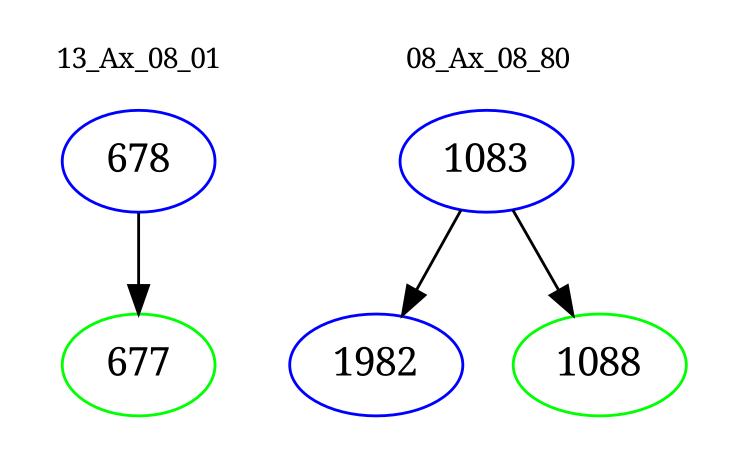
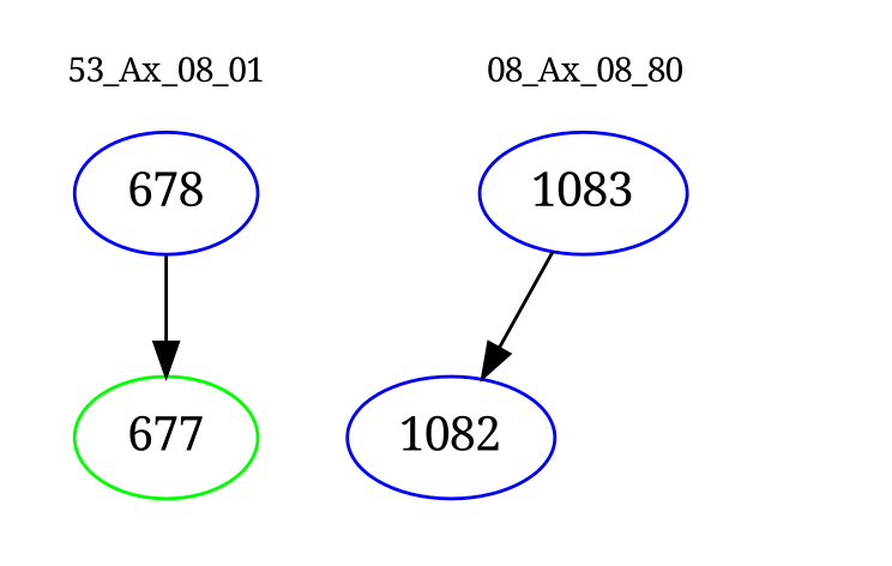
  digraph {
    fontname="Noto Serif"
    node [color=blue fontname="Noto Serif"]
    edge [color=black fontname="Noto Serif"]
    n1 [label=678]
    n2 [color=green label=677]
    n3 [label=1083]
-   n4 [label=1982]
-   n5 [color=green label=1088]
+   n4 [label=1082]
    subgraph cluster_1 {
      color=white
      fontsize=10
-     label="13_Ax_08_01"
+     label="53_Ax_08_01"
      n1
      n2
    }
    subgraph cluster_2 {
      color=white
      fontsize=10
      label="08_Ax_08_80"
      n3
      n4
-     n5
    }
    n1 -> n2
    n3 -> n4
-   n3 -> n5
  }
